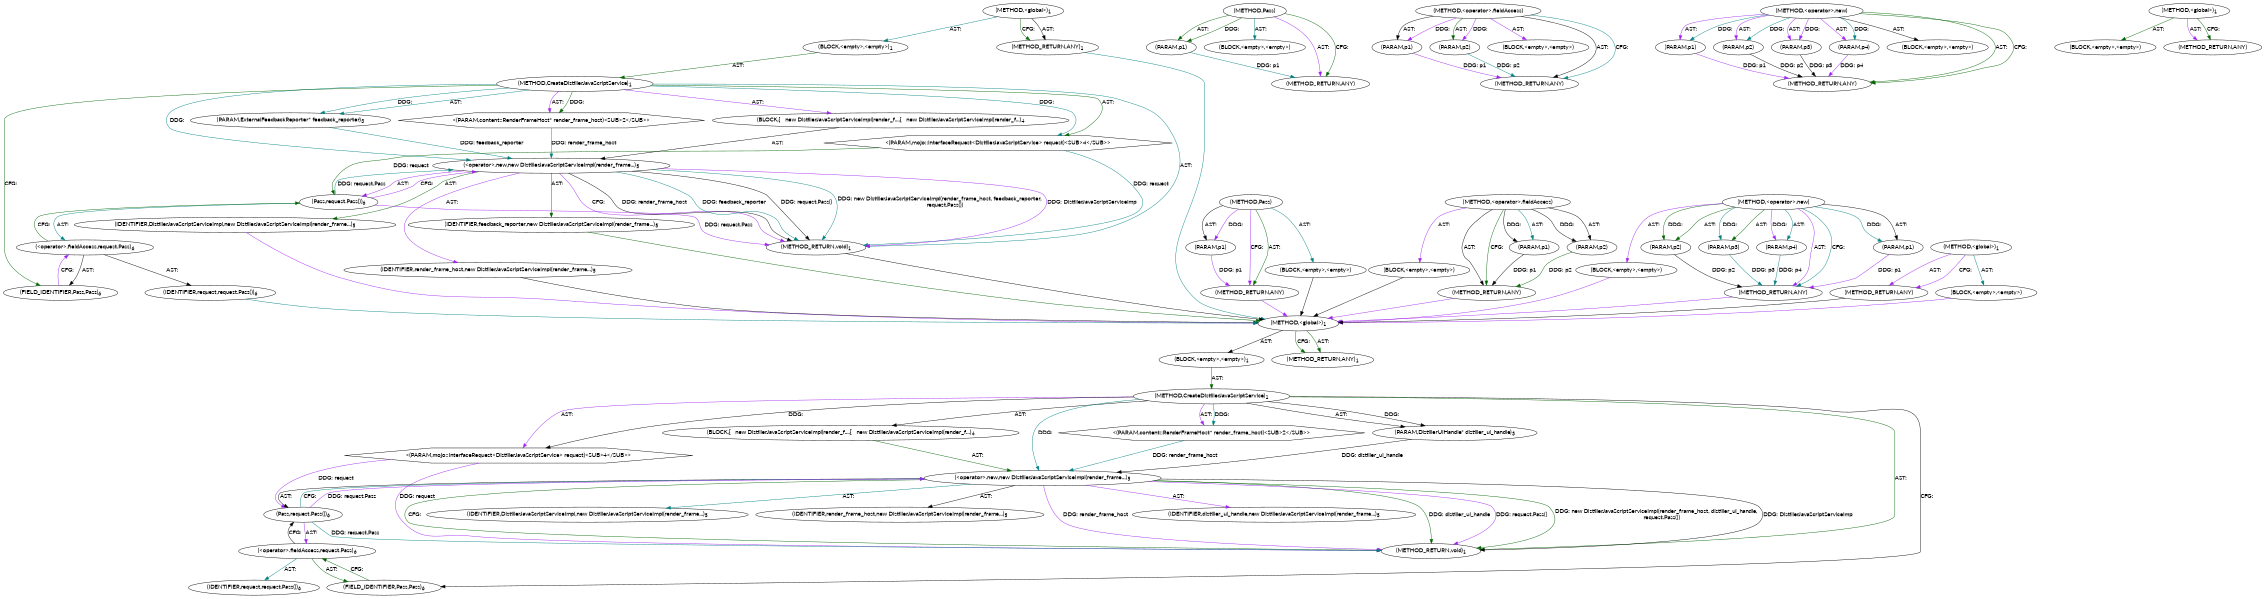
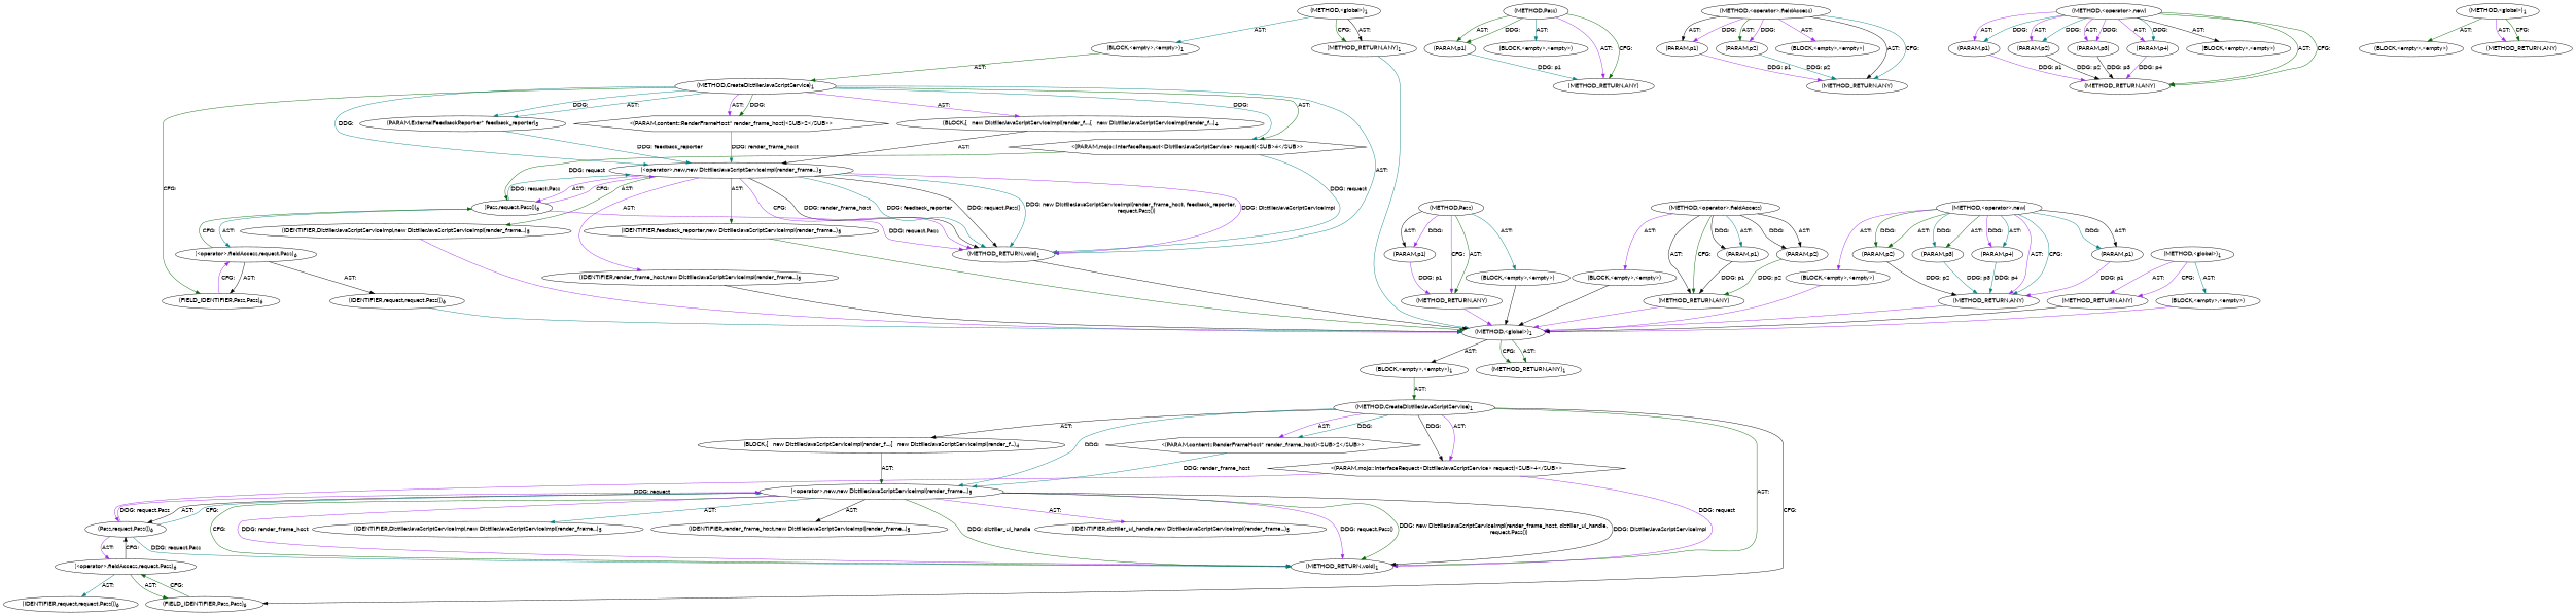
  digraph {
    fontname=Lato
    node [fontname=Lato]
    edge [color=purple fontname=Lato]
    n1 [label=<(METHOD,&lt;global&gt;)<SUB>1</SUB>>]
    n2 [label=<(BLOCK,&lt;empty&gt;,&lt;empty&gt;)<SUB>1</SUB>>]
    n3 [label=<(METHOD_RETURN,ANY)<SUB>1</SUB>>]
    n4 [label=<(METHOD,CreateDistillerJavaScriptService)<SUB>1</SUB>>]
    n5 [label="<(PARAM,content::RenderFrameHost* render_frame_host)<SUB>2</SUB>>" shape=hexagon]
    n6 [label=<(PARAM,ExternalFeedbackReporter* feedback_reporter)<SUB>3</SUB>>]
    n7 [label="<(PARAM,mojo::InterfaceRequest&lt;DistillerJavaScriptService&gt; request)<SUB>4</SUB>>" shape=hexagon]
    n8 [label=<(BLOCK,{   new DistillerJavaScriptServiceImpl(render_f...,{   new DistillerJavaScriptServiceImpl(render_f...)<SUB>4</SUB>>]
    n9 [label=<(&lt;operator&gt;.new,new DistillerJavaScriptServiceImpl(render_frame...)<SUB>5</SUB>>]
    n10 [label=<(FIELD_IDENTIFIER,Pass,Pass)<SUB>6</SUB>>]
    n11 [label=<(METHOD_RETURN,void)<SUB>1</SUB>>]
    n12 [label=<(Pass,request.Pass())<SUB>6</SUB>>]
    n13 [label=<(IDENTIFIER,DistillerJavaScriptServiceImpl,new DistillerJavaScriptServiceImpl(render_frame...)<SUB>5</SUB>>]
    n14 [label=<(IDENTIFIER,render_frame_host,new DistillerJavaScriptServiceImpl(render_frame...)<SUB>5</SUB>>]
    n15 [label=<(IDENTIFIER,feedback_reporter,new DistillerJavaScriptServiceImpl(render_frame...)<SUB>5</SUB>>]
    n16 [label=<(METHOD,&lt;global&gt;)<SUB>1</SUB>>]
    n17 [label=<(&lt;operator&gt;.fieldAccess,request.Pass)<SUB>6</SUB>>]
    n18 [label=<(IDENTIFIER,request,request.Pass())<SUB>6</SUB>>]
    n19 [label=<(METHOD,Pass)>]
    n20 [label=<(PARAM,p1)>]
    n21 [label=<(BLOCK,&lt;empty&gt;,&lt;empty&gt;)>]
    n22 [label=<(METHOD_RETURN,ANY)>]
    n23 [label=<(METHOD,&lt;operator&gt;.fieldAccess)>]
    n24 [label=<(PARAM,p1)>]
    n25 [label=<(PARAM,p2)>]
    n26 [label=<(BLOCK,&lt;empty&gt;,&lt;empty&gt;)>]
    n27 [label=<(METHOD_RETURN,ANY)>]
    n28 [label=<(METHOD,&lt;operator&gt;.new)>]
    n29 [label=<(PARAM,p1)>]
    n30 [label=<(PARAM,p2)>]
    n31 [label=<(PARAM,p3)>]
    n32 [label=<(PARAM,p4)>]
    n33 [label=<(BLOCK,&lt;empty&gt;,&lt;empty&gt;)>]
    n34 [label=<(METHOD_RETURN,ANY)>]
    n35 [label=<(METHOD,&lt;global&gt;)<SUB>1</SUB>>]
    n36 [label=<(BLOCK,&lt;empty&gt;,&lt;empty&gt;)>]
    n37 [label=<(METHOD_RETURN,ANY)>]
    n38 [label=<(BLOCK,&lt;empty&gt;,&lt;empty&gt;)<SUB>1</SUB>>]
    n39 [label=<(METHOD_RETURN,ANY)<SUB>1</SUB>>]
    n40 [label=<(METHOD,CreateDistillerJavaScriptService)<SUB>1</SUB>>]
    n41 [label="<(PARAM,content::RenderFrameHost* render_frame_host)<SUB>2</SUB>>" shape=hexagon]
-   n42 [label=<(PARAM,DistillerUIHandle* distiller_ui_handle)<SUB>3</SUB>>]
    n43 [label="<(PARAM,mojo::InterfaceRequest&lt;DistillerJavaScriptService&gt; request)<SUB>4</SUB>>" shape=hexagon]
    n44 [label=<(BLOCK,{   new DistillerJavaScriptServiceImpl(render_f...,{   new DistillerJavaScriptServiceImpl(render_f...)<SUB>4</SUB>>]
    n45 [label=<(&lt;operator&gt;.new,new DistillerJavaScriptServiceImpl(render_frame...)<SUB>5</SUB>>]
    n46 [label=<(FIELD_IDENTIFIER,Pass,Pass)<SUB>6</SUB>>]
    n47 [label=<(METHOD_RETURN,void)<SUB>1</SUB>>]
    n48 [label=<(Pass,request.Pass())<SUB>6</SUB>>]
    n49 [label=<(IDENTIFIER,DistillerJavaScriptServiceImpl,new DistillerJavaScriptServiceImpl(render_frame...)<SUB>5</SUB>>]
    n50 [label=<(IDENTIFIER,render_frame_host,new DistillerJavaScriptServiceImpl(render_frame...)<SUB>5</SUB>>]
    n51 [label=<(IDENTIFIER,distiller_ui_handle,new DistillerJavaScriptServiceImpl(render_frame...)<SUB>5</SUB>>]
    n52 [label=<(&lt;operator&gt;.fieldAccess,request.Pass)<SUB>6</SUB>>]
    n53 [label=<(IDENTIFIER,request,request.Pass())<SUB>6</SUB>>]
    n54 [label=<(METHOD,Pass)>]
    n55 [label=<(PARAM,p1)>]
    n56 [label=<(BLOCK,&lt;empty&gt;,&lt;empty&gt;)>]
    n57 [label=<(METHOD_RETURN,ANY)>]
    n58 [label=<(METHOD,&lt;operator&gt;.fieldAccess)>]
    n59 [label=<(PARAM,p1)>]
    n60 [label=<(PARAM,p2)>]
    n61 [label=<(BLOCK,&lt;empty&gt;,&lt;empty&gt;)>]
    n62 [label=<(METHOD_RETURN,ANY)>]
    n63 [label=<(METHOD,&lt;operator&gt;.new)>]
    n64 [label=<(PARAM,p1)>]
    n65 [label=<(PARAM,p2)>]
    n66 [label=<(PARAM,p3)>]
    n67 [label=<(PARAM,p4)>]
    n68 [label=<(BLOCK,&lt;empty&gt;,&lt;empty&gt;)>]
    n69 [label=<(METHOD_RETURN,ANY)>]
    n70 [label=<(METHOD,&lt;global&gt;)<SUB>1</SUB>>]
    n71 [label=<(BLOCK,&lt;empty&gt;,&lt;empty&gt;)>]
    n72 [label=<(METHOD_RETURN,ANY)>]
    n1 -> n2 [label="AST: " color=teal]
    n1 -> n3 [label="AST: " color=black]
    n1 -> n3 [label="CFG: " color=darkgreen]
    n2 -> n4 [label="AST: " color=darkgreen]
    n3 -> n16 [color=teal]
    n4 -> n5 [label="AST: "]
    n4 -> n5 [label="DDG: " color=darkgreen]
    n4 -> n6 [label="AST: " color=teal]
    n4 -> n6 [label="DDG: " color=teal]
    n4 -> n7 [label="AST: " color=darkgreen]
    n4 -> n7 [label="DDG: " color=teal]
    n4 -> n8 [label="AST: "]
    n4 -> n9 [label="DDG: " color=teal]
    n4 -> n10 [label="CFG: " color=darkgreen]
    n4 -> n11 [label="AST: " color=teal]
    n5 -> n9 [label="DDG: render_frame_host" color=teal]
    n6 -> n9 [label="DDG: feedback_reporter" color=teal]
    n7 -> n11 [label="DDG: request" color=teal]
    n7 -> n12 [label="DDG: request" color=darkgreen]
    n8 -> n9 [label="AST: " color=black]
    n9 -> n11 [label="CFG: "]
    n9 -> n11 [label="DDG: render_frame_host" color=black]
    n9 -> n11 [label="DDG: feedback_reporter" color=teal]
    n9 -> n11 [label="DDG: request.Pass()" color=black]
    n9 -> n11 [label="DDG: new DistillerJavaScriptServiceImpl(render_frame_host, feedback_reporter,\n       request.Pass())" color=teal]
    n9 -> n11 [label="DDG: DistillerJavaScriptServiceImpl"]
    n9 -> n12 [label="AST: "]
    n9 -> n13 [label="AST: " color=darkgreen]
    n9 -> n14 [label="AST: "]
    n9 -> n15 [label="AST: " color=darkgreen]
    n10 -> n17 [label="CFG: "]
    n11 -> n16 [color=black]
    n12 -> n9 [label="CFG: "]
    n12 -> n9 [label="DDG: request.Pass" color=teal]
    n12 -> n11 [label="DDG: request.Pass"]
    n12 -> n17 [label="AST: " color=teal]
    n13 -> n16
    n14 -> n16 [color=black]
    n15 -> n16 [color=darkgreen]
    n16 -> n38 [label="AST: " color=black]
    n16 -> n39 [label="AST: " color=darkgreen]
    n16 -> n39 [label="CFG: " color=darkgreen]
    n17 -> n10 [label="AST: " color=black]
    n17 -> n12 [label="CFG: " color=darkgreen]
    n17 -> n18 [label="AST: " color=black]
    n18 -> n16 [color=teal]
    n19 -> n20 [label="AST: " color=black]
    n19 -> n20 [label="DDG: "]
    n19 -> n21 [label="AST: " color=teal]
    n19 -> n22 [label="AST: " color=darkgreen]
    n19 -> n22 [label="CFG: "]
    n20 -> n22 [label="DDG: p1"]
    n21 -> n16 [color=black]
    n22 -> n16
    n23 -> n24 [label="AST: " color=teal]
    n23 -> n24 [label="DDG: " color=black]
    n23 -> n25 [label="AST: " color=black]
    n23 -> n25 [label="DDG: " color=black]
    n23 -> n26 [label="AST: "]
    n23 -> n27 [label="AST: " color=black]
    n23 -> n27 [label="CFG: " color=darkgreen]
    n24 -> n27 [label="DDG: p1" color=black]
    n25 -> n27 [label="DDG: p2" color=darkgreen]
    n26 -> n16 [color=black]
    n27 -> n16
    n28 -> n29 [label="AST: " color=black]
    n28 -> n29 [label="DDG: " color=teal]
    n28 -> n30 [label="AST: " color=darkgreen]
    n28 -> n30 [label="DDG: " color=darkgreen]
    n28 -> n31 [label="AST: " color=darkgreen]
    n28 -> n31 [label="DDG: " color=teal]
    n28 -> n32 [label="AST: " color=teal]
    n28 -> n32 [label="DDG: "]
    n28 -> n33 [label="AST: "]
    n28 -> n34 [label="AST: "]
    n28 -> n34 [label="CFG: " color=teal]
    n29 -> n34 [label="DDG: p1"]
    n30 -> n34 [label="DDG: p2" color=black]
    n31 -> n34 [label="DDG: p3" color=teal]
    n32 -> n34 [label="DDG: p4" color=teal]
    n33 -> n16
    n34 -> n16
    n35 -> n36 [label="AST: " color=teal]
    n35 -> n37 [label="AST: "]
    n35 -> n37 [label="CFG: "]
    n36 -> n16
    n37 -> n16 [color=black]
    n38 -> n40 [label="AST: " color=darkgreen]
    n40 -> n41 [label="AST: "]
    n40 -> n41 [label="DDG: " color=teal]
-   n40 -> n42 [label="AST: " color=black]
-   n40 -> n42 [label="DDG: " color=black]
    n40 -> n43 [label="AST: "]
    n40 -> n43 [label="DDG: " color=black]
    n40 -> n44 [label="AST: " color=black]
    n40 -> n45 [label="DDG: " color=teal]
    n40 -> n46 [label="CFG: " color=black]
    n40 -> n47 [label="AST: " color=darkgreen]
    n41 -> n45 [label="DDG: render_frame_host" color=teal]
-   n42 -> n45 [label="DDG: distiller_ui_handle" color=black]
    n43 -> n47 [label="DDG: request"]
    n43 -> n48 [label="DDG: request"]
    n44 -> n45 [label="AST: " color=darkgreen]
    n45 -> n47 [label="CFG: " color=darkgreen]
    n45 -> n47 [label="DDG: render_frame_host"]
    n45 -> n47 [label="DDG: distiller_ui_handle" color=darkgreen]
    n45 -> n47 [label="DDG: request.Pass()"]
    n45 -> n47 [label="DDG: new DistillerJavaScriptServiceImpl(render_frame_host, distiller_ui_handle,\n       request.Pass())" color=darkgreen]
    n45 -> n47 [label="DDG: DistillerJavaScriptServiceImpl" color=black]
    n45 -> n48 [label="AST: " color=black]
    n45 -> n49 [label="AST: " color=teal]
    n45 -> n50 [label="AST: " color=black]
    n45 -> n51 [label="AST: "]
    n46 -> n52 [label="CFG: " color=darkgreen]
    n48 -> n45 [label="CFG: " color=teal]
    n48 -> n45 [label="DDG: request.Pass"]
    n48 -> n47 [label="DDG: request.Pass" color=teal]
    n48 -> n52 [label="AST: "]
    n52 -> n46 [label="AST: " color=darkgreen]
    n52 -> n48 [label="CFG: " color=black]
    n52 -> n53 [label="AST: " color=teal]
    n54 -> n55 [label="AST: " color=darkgreen]
    n54 -> n55 [label="DDG: " color=darkgreen]
    n54 -> n56 [label="AST: " color=teal]
    n54 -> n57 [label="AST: "]
    n54 -> n57 [label="CFG: " color=darkgreen]
    n55 -> n57 [label="DDG: p1" color=teal]
    n58 -> n59 [label="AST: " color=black]
    n58 -> n59 [label="DDG: "]
    n58 -> n60 [label="AST: " color=darkgreen]
    n58 -> n60 [label="DDG: "]
    n58 -> n61 [label="AST: "]
    n58 -> n62 [label="AST: " color=black]
    n58 -> n62 [label="CFG: " color=teal]
    n59 -> n62 [label="DDG: p1"]
    n60 -> n62 [label="DDG: p2" color=teal]
    n63 -> n64 [label="AST: "]
    n63 -> n64 [label="DDG: " color=teal]
    n63 -> n65 [label="AST: "]
    n63 -> n65 [label="DDG: " color=teal]
    n63 -> n66 [label="AST: "]
    n63 -> n66 [label="DDG: "]
    n63 -> n67 [label="AST: "]
    n63 -> n67 [label="DDG: " color=teal]
    n63 -> n68 [label="AST: " color=black]
    n63 -> n69 [label="AST: " color=darkgreen]
    n63 -> n69 [label="CFG: " color=darkgreen]
    n64 -> n69 [label="DDG: p1"]
    n65 -> n69 [label="DDG: p2" color=black]
    n66 -> n69 [label="DDG: p3" color=black]
    n67 -> n69 [label="DDG: p4"]
    n70 -> n71 [label="AST: " color=darkgreen]
    n70 -> n72 [label="AST: "]
    n70 -> n72 [label="CFG: " color=darkgreen]
  }
